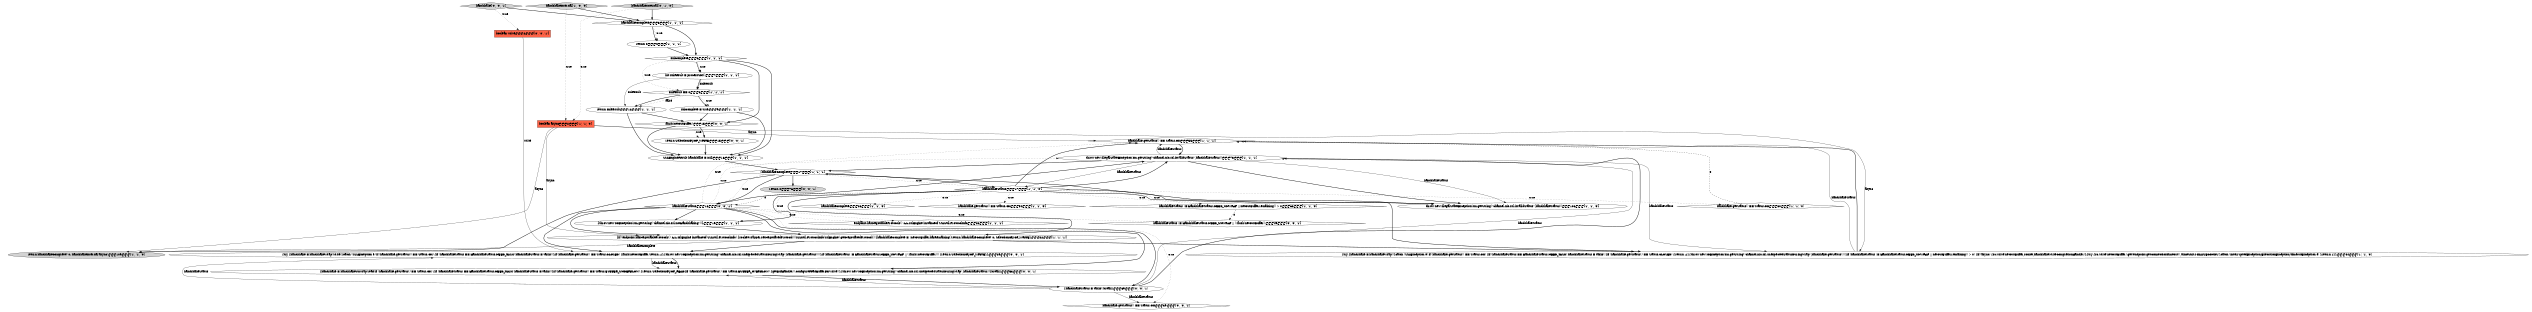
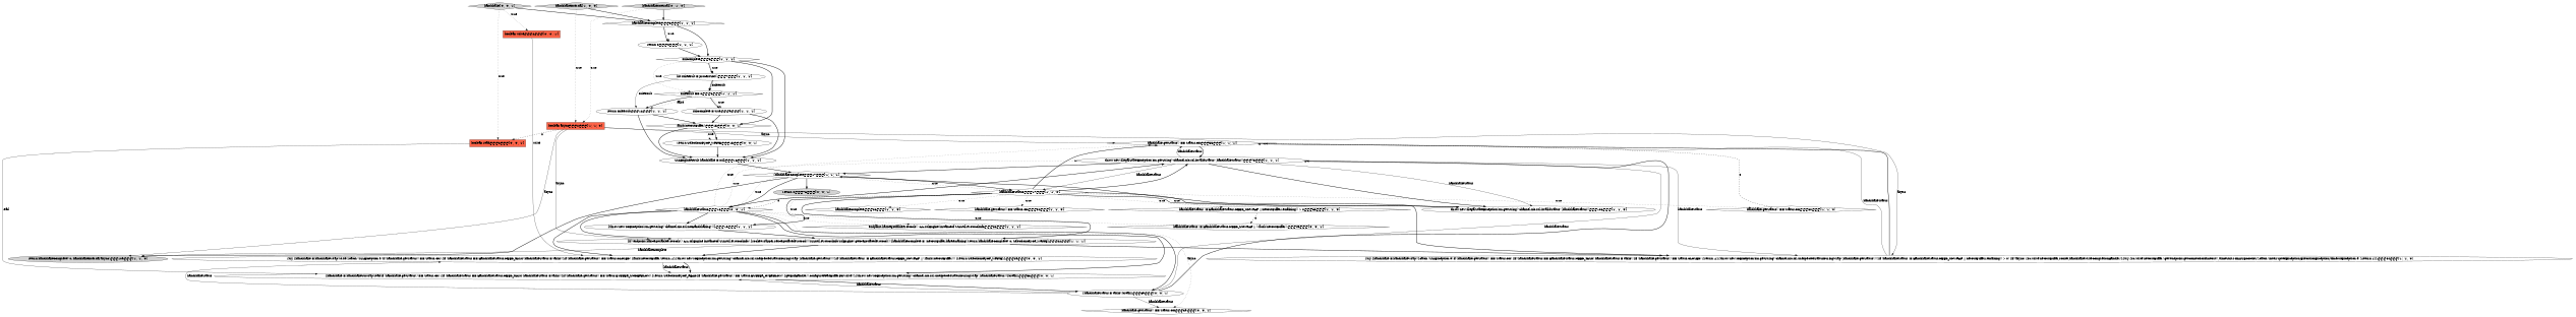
  digraph {
    node [fillcolor=white shape=diamond style=filled]
    edge [style=bold]
    n1 [label="handshake.getStatus() == Status.OK@@@55@@@['1', '1', '1']"]
    n2 [label="throw new IllegalStateException(sm.getString(\"channel.nio.ssl.invalidStatus\",handshakeStatus))@@@73@@@['1', '1', '1']" shape=ellipse]
    n3 [label="{try {handshake = handshakeWrap()}catch (SSLException e) if (handshake.getStatus() == Status.OK) {if (handshakeStatus == HandshakeStatus.NEED_TASK) handshakeStatus = tasks()}if (handshake.getStatus() == Status.CLOSED) {return -1}{throw new IOException(sm.getString(\"channel.nio.ssl.unexpectedStatusDuringWrap\",handshake.getStatus()))}if (handshakeStatus != HandshakeStatus.NEED_UNWRAP || netOutBuffer.remaining() > 0) {if (async) {sc.write(netOutBuffer,socket,handshakeWriteCompletionHandler)}{try {sc.write(netOutBuffer).get(endpoint.getConnectionTimeout(),TimeUnit.MILLISECONDS)}catch (InterruptedException|ExecutionException|TimeoutException e) }return 1}}@@@44@@@['1', '1', '0']" shape=ellipse]
    n4 [label="throw new IllegalStateException(sm.getString(\"channel.nio.ssl.invalidStatus\",handshakeStatus))@@@106@@@['1', '1', '0']" shape=ellipse]
    n5 [label="handshakeStatus@@@17@@@['1', '1', '0']"]
    n6 [label="!handshakeComplete@@@17@@@['1', '1', '1']"]
    n7 [label="return SelectionKey.OP_WRITE@@@15@@@['0', '0', '1']" shape=ellipse]
    n8 [label="SSLEngineResult handshake = null@@@16@@@['1', '1', '1']" shape=ellipse]
    n9 [label="{handshake = handshakeUnwrap(read)if (handshake.getStatus() == Status.OK) {if (handshakeStatus == HandshakeStatus.NEED_TASK) handshakeStatus = tasks()}if (handshake.getStatus() == Status.BUFFER_UNDERFLOW) {return SelectionKey.OP_READ}if (handshake.getStatus() == Status.BUFFER_OVERFLOW) {getBufHandler().configureReadBufferForWrite()}{throw new IOException(sm.getString(\"channel.nio.ssl.unexpectedStatusDuringWrap\",handshakeStatus))}break}@@@53@@@['0', '0', '1']" shape=ellipse]
    n10 [label="{handshakeStatus = tasks()break}@@@69@@@['0', '0', '1']" shape=ellipse]
    n11 [label="{try {handshake = handshakeWrap(write)}catch (SSLException e) if (handshake.getStatus() == Status.OK) {if (handshakeStatus == HandshakeStatus.NEED_TASK) handshakeStatus = tasks()}if (handshake.getStatus() == Status.CLOSED) {flush(netOutBuffer)return -1}{throw new IOException(sm.getString(\"channel.nio.ssl.unexpectedStatusDuringWrap\",handshake.getStatus()))}if (handshakeStatus != HandshakeStatus.NEED_UNWRAP || (!flush(netOutBuffer))) {return SelectionKey.OP_WRITE}}@@@29@@@['0', '0', '1']" shape=ellipse]
    n12 [label="handshake.getStatus() == Status.OK@@@39@@@['0', '0', '1']"]
    n13 [label="handshakeStatus@@@18@@@['0', '0', '1']"]
    n14 [label="{if (endpoint.hasNegotiableProtocols() && sslEngine instanceof SSLUtil.ProtocolInfo) {socketWrapper.setNegotiatedProtocol(((SSLUtil.ProtocolInfo)sslEngine).getNegotiatedProtocol())}handshakeComplete = !netOutBuffer.hasRemaining()return handshakeComplete? 0: SelectionKey.OP_WRITE}@@@22@@@['1', '1', '1']" shape=ellipse]
    n15 [label="endpoint.hasNegotiableProtocols() && sslEngine instanceof SSLUtil.ProtocolInfo@@@23@@@['1', '1', '1']"]
    n16 [label="handshakeStatus != HandshakeStatus.NEED_UNWRAP || (!flush(netOutBuffer))@@@49@@@['0', '0', '1']"]
    n17 [label="{throw new IOException(sm.getString(\"channel.nio.ssl.notHandshaking\"))}@@@19@@@['1', '1', '1']" shape=ellipse]
    n18 [fillcolor=lightgray label="return handshakeComplete? 0: handshakeInternal(async)@@@109@@@['1', '1', '0']" shape=ellipse]
    n19 [fillcolor=tomato label="boolean async@@@2@@@['1', '1', '0']" shape=box]
+   n20 [fillcolor=tomato label="boolean read@@@2@@@['0', '0', '1']" shape=box]
    n21 [label="handshakeStatus != HandshakeStatus.NEED_UNWRAP || netOutBuffer.remaining() > 0@@@63@@@['1', '1', '0']"]
    n22 [label="sniResult == 0@@@8@@@['1', '1', '1']"]
    n23 [label="sniComplete = true@@@9@@@['1', '1', '1']" shape=ellipse]
    n24 [label="return sniResult@@@12@@@['1', '1', '1']" shape=ellipse]
    n25 [label="!flush(netOutBuffer)@@@15@@@['0', '0', '1']"]
    n26 [label="handshake.getStatus() == Status.OK@@@80@@@['1', '1', '0']"]
    n27 [fillcolor=tomato label="boolean write@@@2@@@['0', '0', '1']" shape=box]
    n28 [label="return 0@@@4@@@['1', '1', '1']" shape=ellipse]
    n29 [label="!sniComplete@@@6@@@['1', '1', '1']"]
    n30 [label="int sniResult = processSNI()@@@7@@@['1', '1', '1']" shape=ellipse]
    n31 [fillcolor=lightgray label="handshakeInternal['1', '0', '0']"]
    n32 [label="handshakeComplete@@@3@@@['1', '1', '1']"]
    n33 [label="handshakeComplete@@@26@@@['1', '1', '0']"]
    n34 [label="handshake.getStatus() == Status.OK@@@54@@@['1', '1', '0']"]
    n35 [fillcolor=lightgray label="return 0@@@76@@@['0', '0', '1']" shape=ellipse]
    n36 [fillcolor=lightgray label="handshake['0', '0', '1']"]
    n37 [fillcolor=lightgray label="handshakeInternal['0', '1', '0']"]
    n1 -> n2
    n2 -> n1 [label=handshakeStatus style=solid]
    n2 -> n3 [label=handshakeStatus style=solid]
    n2 -> n4 [label=handshakeStatus style=solid]
    n2 -> n4
    n2 -> n5 [label=handshakeStatus style=solid]
    n2 -> n6
    n3 -> n1
    n3 -> n1 [label=handshakeStatus style=solid]
    n4 -> n6
    n5 -> n1
    n5 -> n2
    n5 -> n3
    n5 -> n4
    n5 -> n4 [label=true style=dotted]
    n5 -> n13 [label=0 style=dashed]
    n5 -> n14
    n5 -> n15 [label=true style=dotted]
    n5 -> n17
    n5 -> n21 [label=true style=dotted]
    n5 -> n26 [label=true style=dotted]
    n5 -> n33 [label=true style=dotted]
    n5 -> n34 [label=true style=dotted]
    n6 -> n5 [label=true style=dotted]
    n6 -> n5
    n6 -> n13 [label=true style=dotted]
    n6 -> n13
    n6 -> n18
    n6 -> n35
    n7 -> n8
    n8 -> n6
    n9 -> n10
    n10 -> n2 [label=handshakeStatus style=solid]
    n10 -> n2
    n10 -> n9 [label=handshakeStatus style=solid]
    n10 -> n11 [label=handshakeStatus style=solid]
    n10 -> n12 [label=handshakeStatus style=solid]
    n11 -> n9 [label=handshakeStatus style=solid]
    n11 -> n9
    n13 -> n1 [label=true style=dotted]
    n13 -> n2 [label=true style=dotted]
    n13 -> n2
    n13 -> n9
    n13 -> n10
    n13 -> n11
-   n13 -> n12 [label=true style=dotted]
+   n13 -> n12 [label=async style=dotted]
    n13 -> n14
    n13 -> n15 [label=true style=dotted]
    n13 -> n16 [label=true style=dotted]
    n13 -> n17
    n14 -> n3
    n14 -> n11
    n14 -> n18 [label=handshakeComplete style=solid]
    n17 -> n14
    n19 -> n1 [label=async style=solid]
    n19 -> n3 [label=async style=solid]
    n19 -> n14 [label=async style=solid]
    n19 -> n18 [label=async style=solid]
+   n19 -> n20 [label=0 style=dashed]
+   n20 -> n9 [label=read style=solid]
    n21 -> n16 [label=0 style=dashed]
    n22 -> n23
    n22 -> n23 [label=true style=dotted]
    n22 -> n24 [label=false style=dotted]
    n22 -> n24
    n23 -> n8
    n23 -> n25
    n24 -> n8
    n24 -> n25
    n25 -> n7
    n25 -> n7 [label=true style=dotted]
    n25 -> n8
    n26 -> n1 [label=0 style=dashed]
    n27 -> n11 [label=write style=solid]
    n28 -> n29
    n29 -> n8
    n29 -> n22 [label=true style=dotted]
    n29 -> n25
    n29 -> n30
    n29 -> n30 [label=true style=dotted]
    n30 -> n22
    n30 -> n22 [label=sniResult style=solid]
    n30 -> n24 [label=sniResult style=solid]
    n31 -> n19 [label=true style=dotted]
    n31 -> n32
    n32 -> n28
    n32 -> n28 [label=true style=dotted]
    n32 -> n29
+   n36 -> n20 [label=true style=dotted]
    n36 -> n27 [label=true style=dotted]
    n36 -> n32
    n37 -> n19 [label=true style=dotted]
    n37 -> n32
  }
